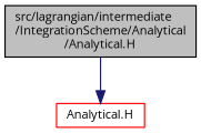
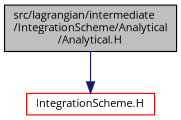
  digraph {
    fontname="Open Sans"
    node [fontname="Open Sans" fontsize=10 shape=record]
    n1 [color=black fillcolor=grey75 fontcolor=black height=0.2 label="src/lagrangian/intermediate\l/IntegrationScheme/Analytical\l/Analytical.H" style=filled width=0.4]
-   n2 [color=red height=0.2 label="Analytical.H" width=0.4]
+   n2 [color=red height=0.2 label="IntegrationScheme.H" width=0.4]
    n1 -> n2 [color=midnightblue fontname="Open Sans" fontsize=10 labelfontname=Helvetica labelfontsize=10 style=solid]
  }
